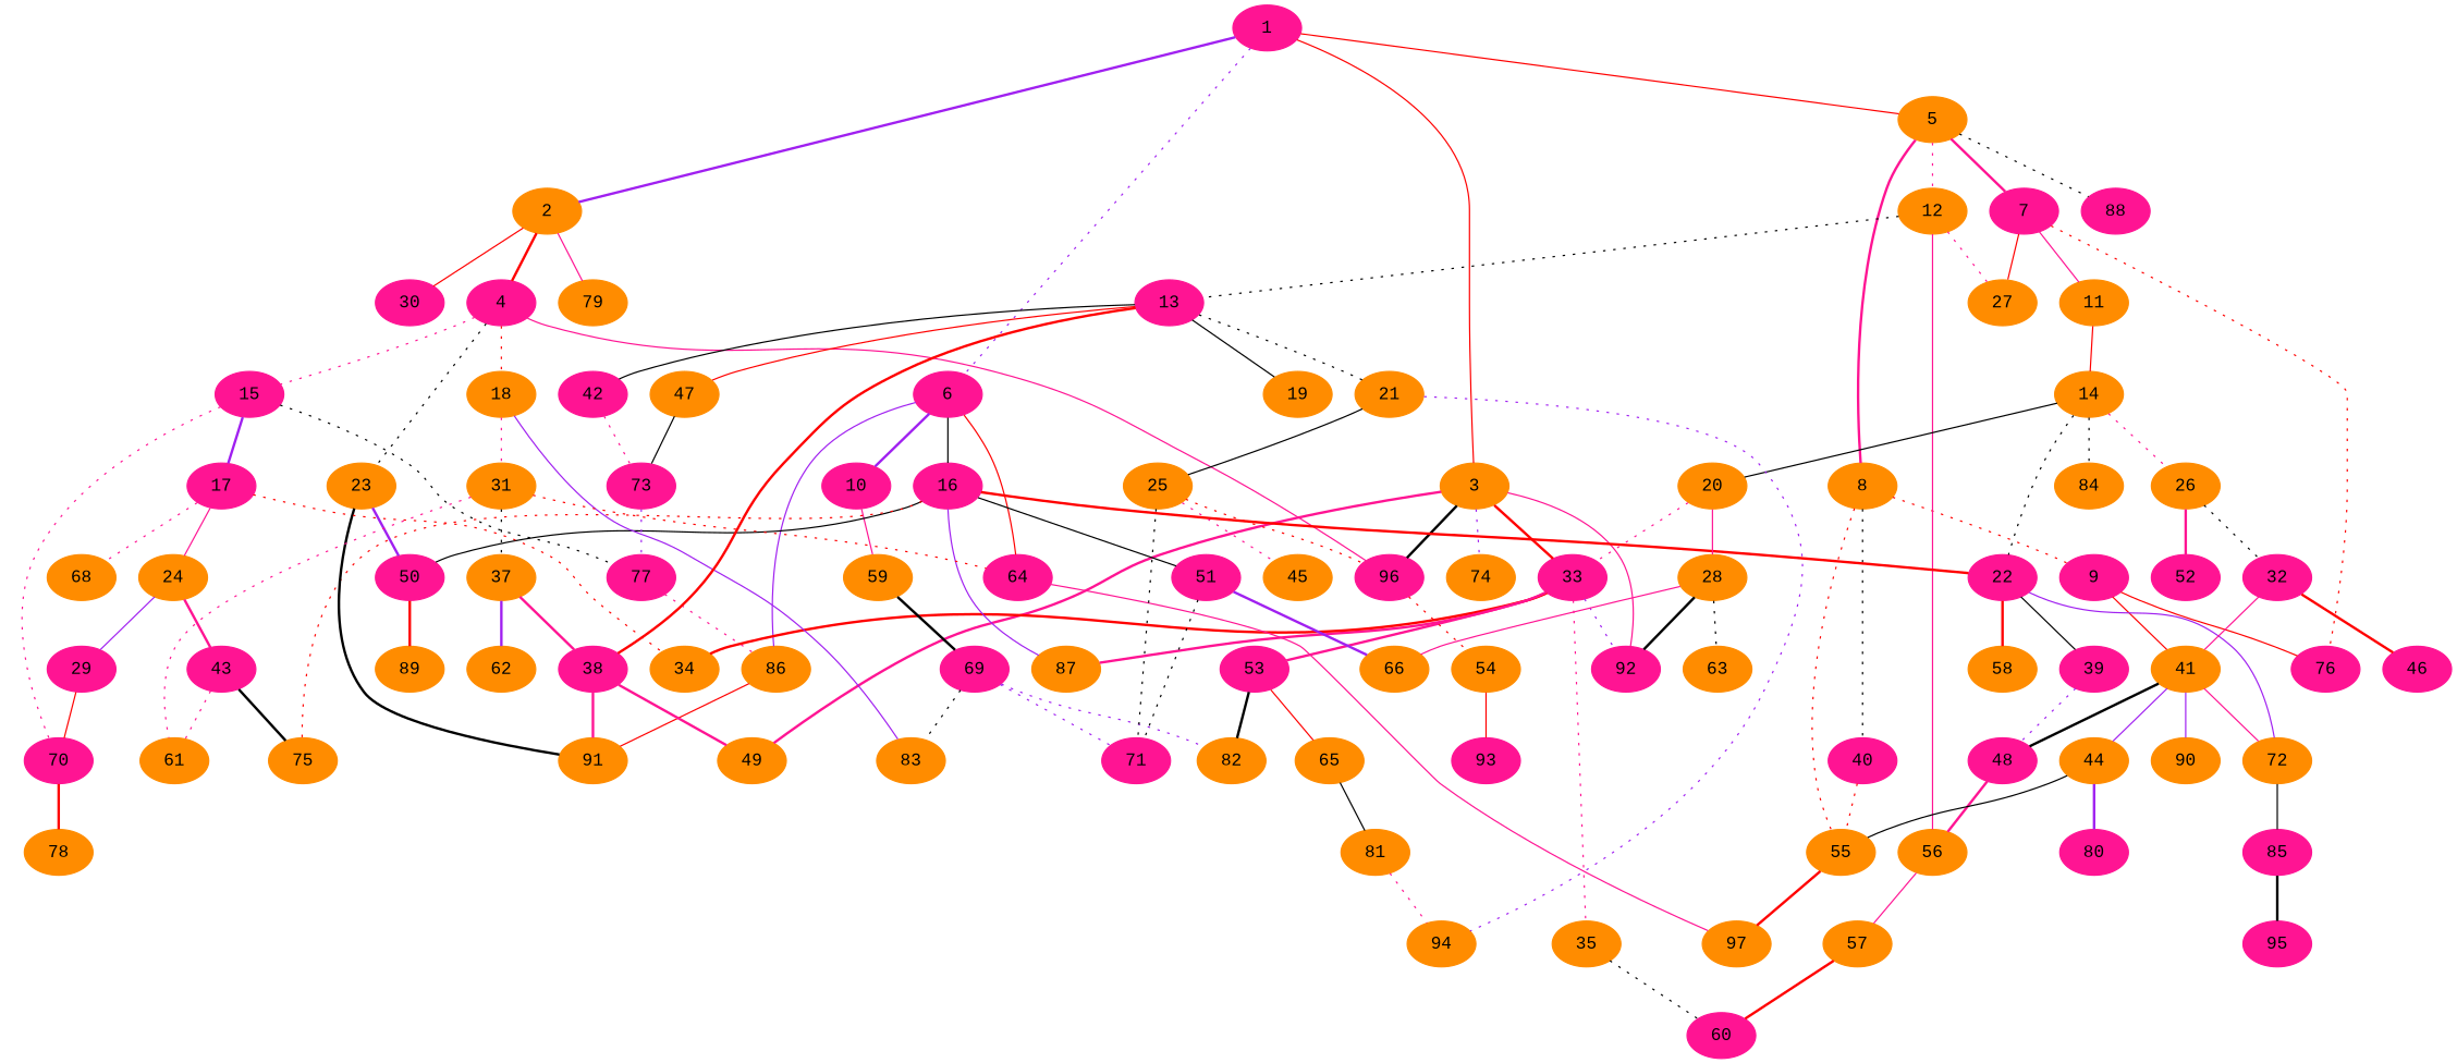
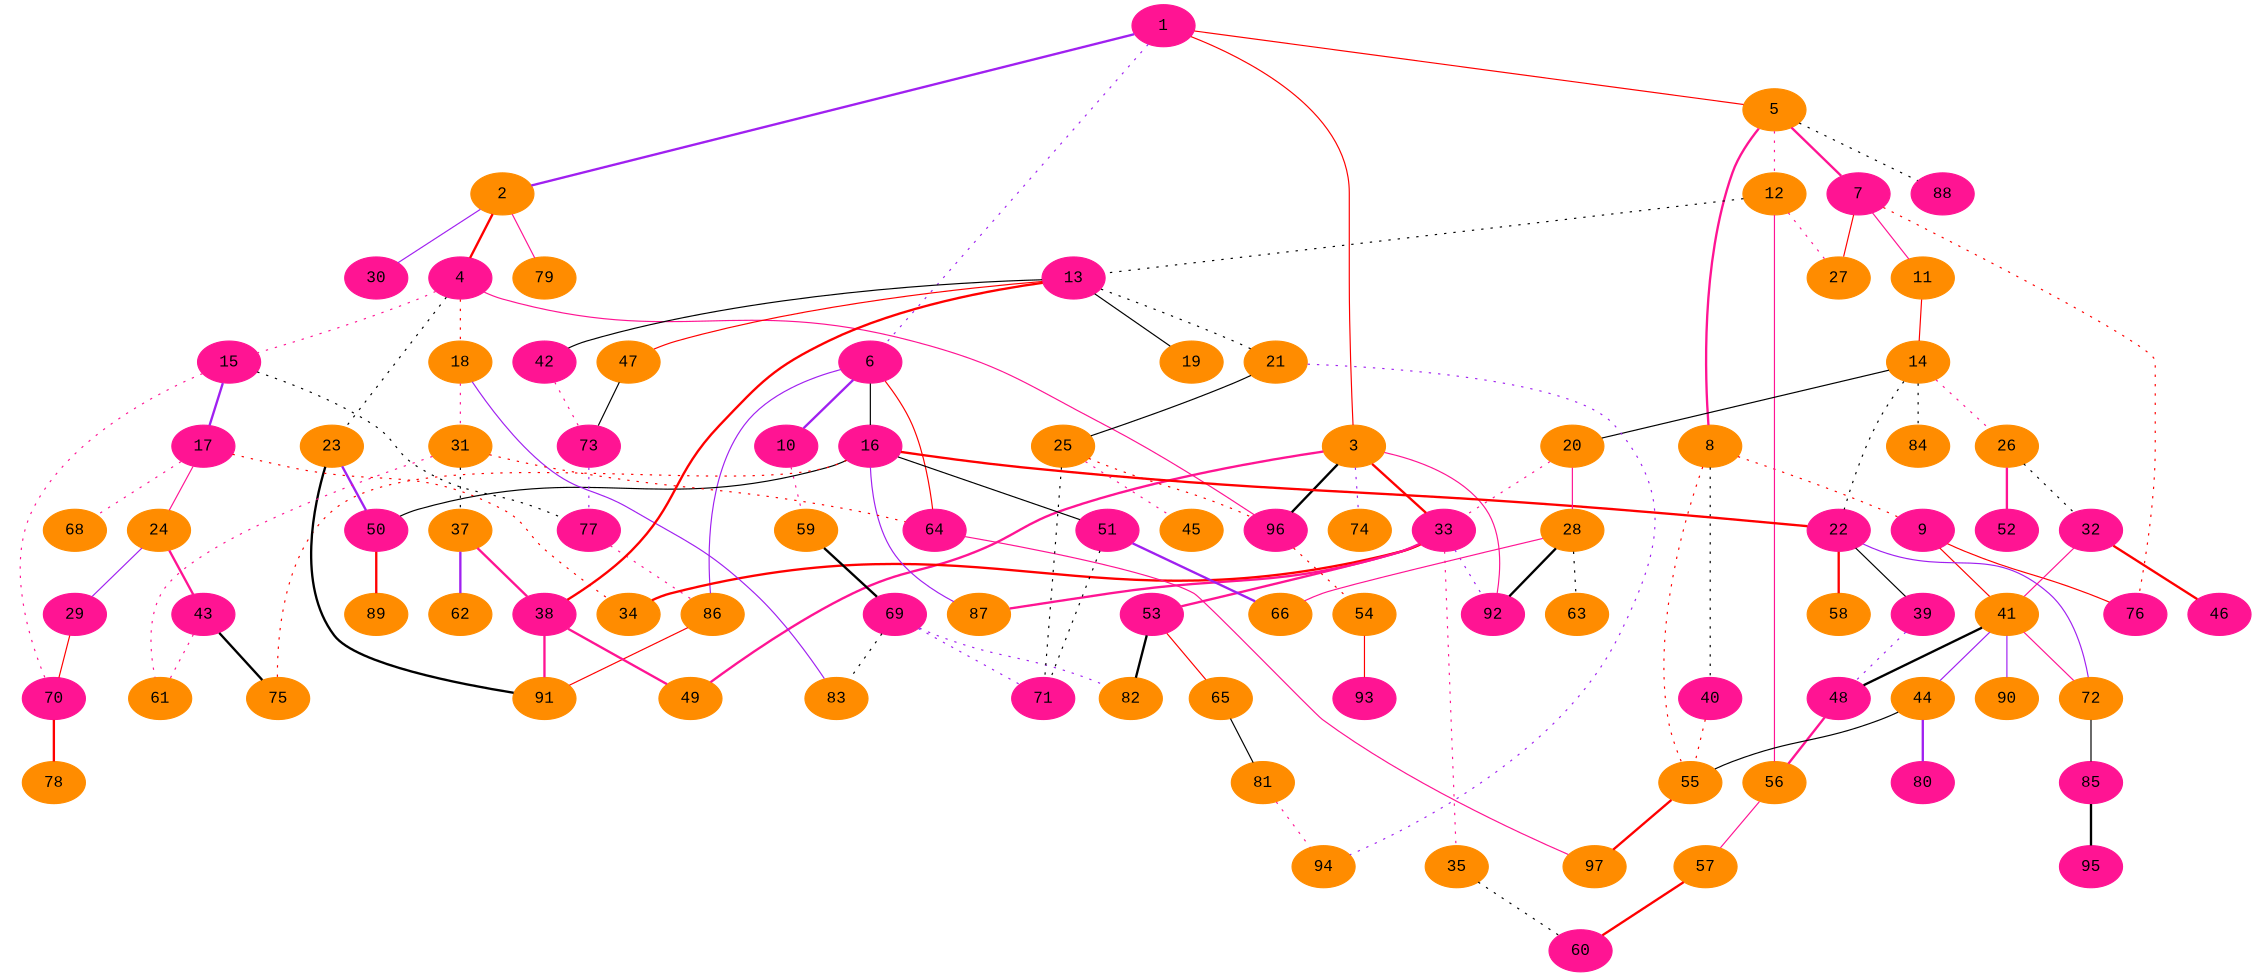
  graph {
    fontname="Liberation Mono"
    node [color=darkorange fontname="Liberation Mono" style=filled]
    edge [color=deeppink fontname="Liberation Mono" style=dotted]
    1 [color=deeppink]
    2
    3
    5
    6 [color=deeppink]
    4 [color=deeppink]
    30 [color=deeppink]
    79
    33 [color=deeppink]
    n10 [color=deeppink label=96]
    49
    74
    92 [color=deeppink]
    7 [color=deeppink]
    8
    12
    88 [color=deeppink]
    10 [color=deeppink]
    16 [color=deeppink]
    64 [color=deeppink]
    86
    15 [color=deeppink]
    18
    23
    87
    34
    35
    53 [color=deeppink]
    54
    17 [color=deeppink]
    70 [color=deeppink]
    77 [color=deeppink]
    31
    83
    50 [color=deeppink]
    91
    11
    27
    76 [color=deeppink]
    9 [color=deeppink]
    40 [color=deeppink]
    55
    13 [color=deeppink]
    56
    59
    22 [color=deeppink]
    51 [color=deeppink]
    75
    n49 [label=97]
    14
    41
    72
    48 [color=deeppink]
    44
    90
    69 [color=deeppink]
    20
    26
    84
    19
    21
    38 [color=deeppink]
    42 [color=deeppink]
    47
    57
    25
    94
    73 [color=deeppink]
    28
    39 [color=deeppink]
    58
    32 [color=deeppink]
    52 [color=deeppink]
    24
    68
    78
    89
    71 [color=deeppink]
    66
    29 [color=deeppink]
    43 [color=deeppink]
    37
    61
    63
    45
    85 [color=deeppink]
    46 [color=deeppink]
    62
    60 [color=deeppink]
    65
    82
    93 [color=deeppink]
    80 [color=deeppink]
    81
    95 [color=deeppink]
    1 -- 2 [color=purple style=bold]
    1 -- 3 [color=red style=solid]
    1 -- 5 [color=red style=solid]
    1 -- 6 [color=purple]
    2 -- 4 [color=red style=bold]
-   2 -- 30 [color=red style=solid]
+   2 -- 30 [color=purple style=solid]
    2 -- 79 [style=solid]
    3 -- 33 [color=red style=bold]
    3 -- n10 [color=black style=bold]
    3 -- 49 [style=bold]
    3 -- 74 [color=purple]
    3 -- 92 [style=solid]
    5 -- 7 [style=bold]
    5 -- 8 [style=bold]
    5 -- 12
    5 -- 88 [color=black]
    6 -- 10 [color=purple style=bold]
    6 -- 16 [color=black style=solid]
    6 -- 64 [color=red style=solid]
    6 -- 86 [color=purple style=solid]
    4 -- n10 [style=solid]
    4 -- 15
    4 -- 18 [color=red]
    4 -- 23 [color=black]
    33 -- 92 [color=purple]
    33 -- 87 [style=bold]
    33 -- 34 [color=red style=bold]
    33 -- 35
    33 -- 53 [style=bold]
    n10 -- 54 [color=red]
    7 -- 11 [style=solid]
    7 -- 27 [color=red style=solid]
    7 -- 76 [color=red]
    8 -- 9 [color=red]
    8 -- 40 [color=black]
    8 -- 55 [color=red]
    12 -- 27
    12 -- 13 [color=black]
    12 -- 56 [style=solid]
-   10 -- 59 [style=solid]
+   10 -- 59
    16 -- 87 [color=purple style=solid]
    16 -- 50 [color=black style=solid]
    16 -- 22 [color=red style=bold]
    16 -- 51 [color=black style=solid]
    16 -- 75 [color=red]
    64 -- n49 [style=solid]
    86 -- 91 [color=red style=solid]
    15 -- 17 [color=purple style=bold]
    15 -- 70
    15 -- 77 [color=black]
    18 -- 31
    18 -- 83 [color=purple style=solid]
    23 -- 50 [color=purple style=bold]
    23 -- 91 [color=black style=bold]
    35 -- 60 [color=black]
    53 -- 65 [color=red style=solid]
    53 -- 82 [color=black style=bold]
    54 -- 93 [color=red style=solid]
    17 -- 34 [color=red]
    17 -- 24 [style=solid]
    17 -- 68
    70 -- 78 [color=red style=bold]
    77 -- 86
    31 -- 64 [color=red]
    31 -- 37 [color=black]
    31 -- 61
    50 -- 89 [color=red style=bold]
    11 -- 14 [color=red style=solid]
    9 -- 76 [color=red style=solid]
    9 -- 41 [color=red style=solid]
    40 -- 55 [color=red]
    55 -- n49 [color=red style=bold]
    13 -- 19 [color=black style=solid]
    13 -- 21 [color=black]
    13 -- 38 [color=red style=bold]
    13 -- 42 [color=black style=solid]
    13 -- 47 [color=red style=solid]
    56 -- 57 [style=solid]
    59 -- 69 [color=black style=bold]
    22 -- 72 [color=purple style=solid]
    22 -- 39 [color=black style=solid]
    22 -- 58 [color=red style=bold]
    51 -- 71 [color=black]
    51 -- 66 [color=purple style=bold]
    14 -- 22 [color=black]
    14 -- 20 [color=black style=solid]
    14 -- 26
    14 -- 84 [color=black]
    41 -- 72 [style=solid]
    41 -- 48 [color=black style=bold]
    41 -- 44 [color=purple style=solid]
    41 -- 90 [color=purple style=solid]
    72 -- 85 [color=black style=solid]
    48 -- 56 [style=bold]
    44 -- 55 [color=black style=solid]
    44 -- 80 [color=purple style=bold]
    69 -- 83 [color=black]
    69 -- 71 [color=purple]
    69 -- 82 [color=purple]
    20 -- 33
    20 -- 28 [style=solid]
    26 -- 32 [color=black]
    26 -- 52 [style=bold]
    21 -- 25 [color=black style=solid]
    21 -- 94 [color=purple]
    38 -- 49 [style=bold]
    38 -- 91 [style=bold]
    42 -- 73
    47 -- 73 [color=black style=solid]
    57 -- 60 [color=red style=bold]
    25 -- n10 [color=red]
    25 -- 71 [color=black]
    25 -- 45
    73 -- 77 [color=purple]
    28 -- 92 [color=black style=bold]
    28 -- 66 [style=solid]
    28 -- 63 [color=black]
    39 -- 48 [color=purple]
    32 -- 41 [style=solid]
    32 -- 46 [color=red style=bold]
    24 -- 29 [color=purple style=solid]
    24 -- 43 [style=bold]
    29 -- 70 [color=red style=solid]
    43 -- 75 [color=black style=bold]
    43 -- 61
    37 -- 38 [style=bold]
    37 -- 62 [color=purple style=bold]
    85 -- 95 [color=black style=bold]
    65 -- 81 [color=black style=solid]
    81 -- 94
  }
